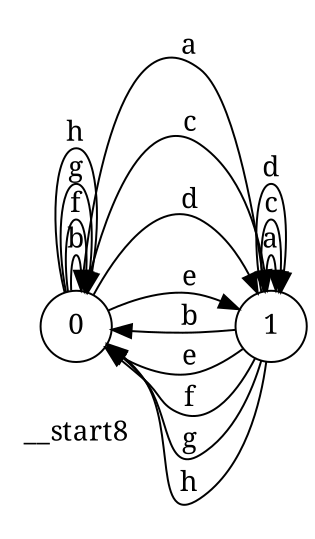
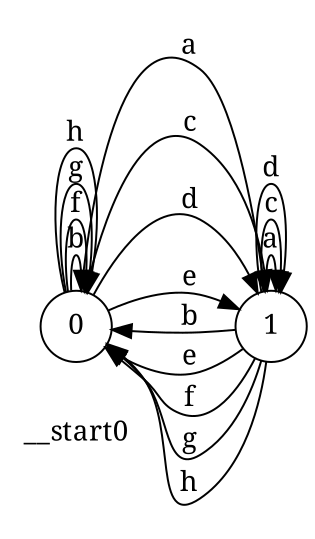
  digraph {
    rankdir=LR
    fontname="Noto Serif"
    node [shape=circle fontname="Noto Serif" color=black fillcolor=white style=filled]
    edge [fontname="Noto Serif"]
-   __start0 [shape=none label=__start8 color="" fillcolor="" style=""]
+   __start0 [shape=none color="" fillcolor="" style=""]
    n2 [label=0]
    n3 [label=1]
    n2 -> n2 [label=b]
    n2 -> n2 [label=f]
    n2 -> n2 [label=g]
    n2 -> n2 [label=h]
    n2 -> n3 [label=a]
    n2 -> n3 [label=c]
    n2 -> n3 [label=d]
    n2 -> n3 [label=e]
    n3 -> n2 [label=b]
    n3 -> n2 [label=e]
    n3 -> n2 [label=f]
    n3 -> n2 [label=g]
    n3 -> n2 [label=h]
    n3 -> n3 [label=a]
    n3 -> n3 [label=c]
    n3 -> n3 [label=d]
  }
